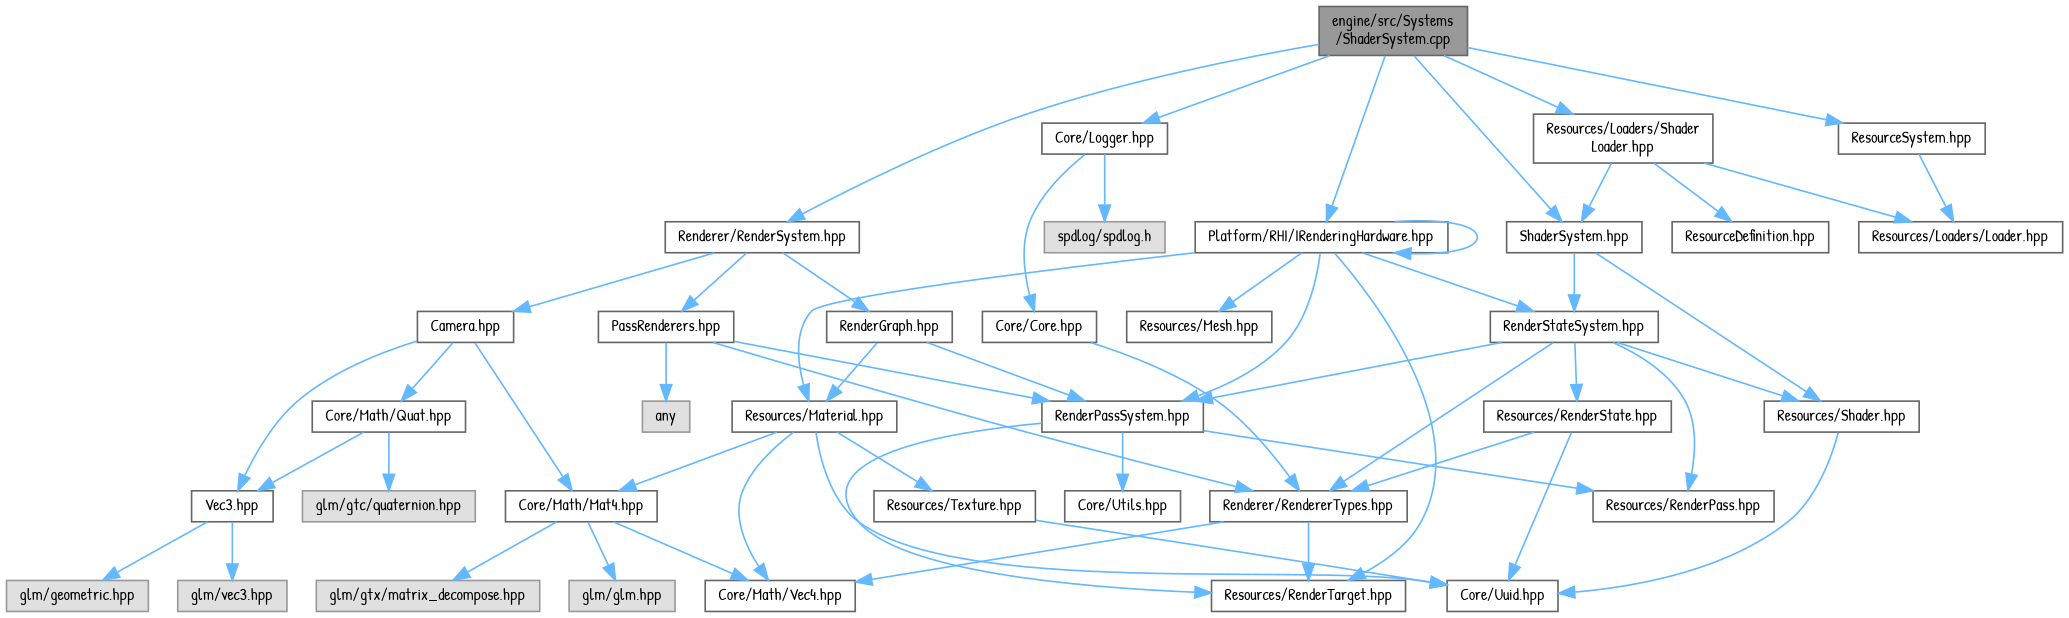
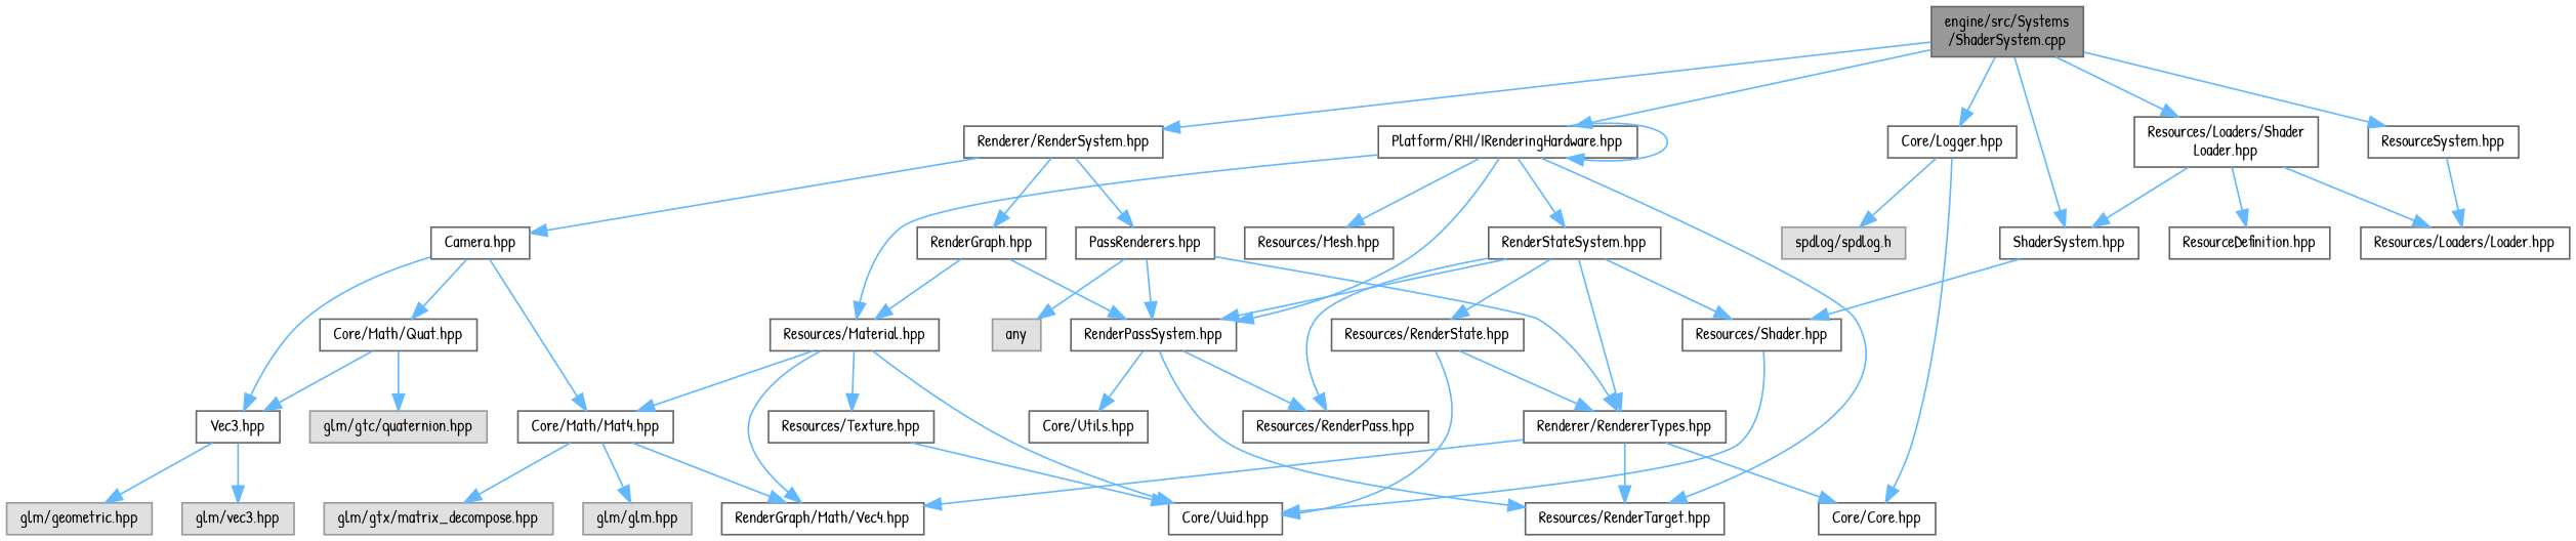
  digraph {
    fontname="Patrick Hand"
    node [color=grey40 fillcolor=white fontname="Patrick Hand" fontsize=10 shape=box style=filled]
    edge [color=steelblue1 fontname="Patrick Hand" fontsize=10 labelfontname=Helvetica labelfontsize=10 style=solid]
    n1 [color=gray40 fillcolor=grey60 fontcolor=black height=0.2 label="engine/src/Systems\l/ShaderSystem.cpp" width=0.4]
    n2 [height=0.2 label="ShaderSystem.hpp" width=0.4]
    n3 [height=0.2 label="Core/Logger.hpp" width=0.4]
    n4 [height=0.2 label="Platform/RHI/IRenderingHardware.hpp" width=0.4]
    n5 [height=0.2 label="ResourceSystem.hpp" width=0.4]
    n6 [height=0.2 label="Renderer/RenderSystem.hpp" width=0.4]
    n7 [height=0.2 label="Resources/Loaders/Shader\lLoader.hpp" width=0.4]
    n8 [height=0.2 label="RenderStateSystem.hpp" width=0.4]
    n9 [height=0.2 label="Resources/Shader.hpp" width=0.4]
    n10 [height=0.2 label="Core/Core.hpp" width=0.4]
    n11 [color=grey60 fillcolor="#E0E0E0" height=0.2 label="spdlog/spdlog.h" width=0.4]
    n12 [height=0.2 label="RenderPassSystem.hpp" width=0.4]
    n13 [height=0.2 label="Resources/RenderTarget.hpp" width=0.4]
    n14 [height=0.2 label="Resources/Material.hpp" width=0.4]
    n15 [height=0.2 label="Resources/Mesh.hpp" width=0.4]
    n16 [height=0.2 label="Resources/Loaders/Loader.hpp" width=0.4]
    n17 [height=0.2 label="Camera.hpp" width=0.4]
    n18 [height=0.2 label="PassRenderers.hpp" width=0.4]
    n19 [height=0.2 label="RenderGraph.hpp" width=0.4]
    n20 [height=0.2 label="ResourceDefinition.hpp" width=0.4]
    n21 [height=0.2 label="Renderer/RendererTypes.hpp" width=0.4]
    n22 [height=0.2 label="Resources/RenderPass.hpp" width=0.4]
    n23 [height=0.2 label="Resources/RenderState.hpp" width=0.4]
    n24 [height=0.2 label="Core/Uuid.hpp" width=0.4]
    n25 [height=0.2 label="Core/Utils.hpp" width=0.4]
-   n26 [height=0.2 label="Core/Math/Vec4.hpp" width=0.4]
+   n26 [height=0.2 label="RenderGraph/Math/Vec4.hpp" width=0.4]
    n27 [height=0.2 label="Core/Math/Mat4.hpp" width=0.4]
    n28 [height=0.2 label="Resources/Texture.hpp" width=0.4]
    n29 [color=grey60 fillcolor="#E0E0E0" height=0.2 label="glm/glm.hpp" width=0.4]
    n30 [color=grey60 fillcolor="#E0E0E0" height=0.2 label="glm/gtx/matrix_decompose.hpp" width=0.4]
    n31 [height=0.2 label="Core/Math/Quat.hpp" width=0.4]
    n32 [height=0.2 label="Vec3.hpp" width=0.4]
    n33 [color=grey60 fillcolor="#E0E0E0" height=0.2 label=any width=0.4]
    n34 [color=grey60 fillcolor="#E0E0E0" height=0.2 label="glm/gtc/quaternion.hpp" width=0.4]
    n35 [color=grey60 fillcolor="#E0E0E0" height=0.2 label="glm/geometric.hpp" width=0.4]
    n36 [color=grey60 fillcolor="#E0E0E0" height=0.2 label="glm/vec3.hpp" width=0.4]
    n1 -> n2
    n1 -> n3
    n1 -> n4
    n1 -> n5
    n1 -> n6
    n1 -> n7
-   n2 -> n8
    n2 -> n9
    n3 -> n10
    n3 -> n11
    n4 -> n4
    n4 -> n8
    n4 -> n12
    n4 -> n13
    n4 -> n14
    n4 -> n15
    n5 -> n16
    n6 -> n17
    n6 -> n18
    n6 -> n19
    n7 -> n2
    n7 -> n16
    n7 -> n20
    n8 -> n9
    n8 -> n12
    n8 -> n21
    n8 -> n22
    n8 -> n23
    n9 -> n24
    n12 -> n13
    n12 -> n22
    n12 -> n25
    n14 -> n24
    n14 -> n26
    n14 -> n27
    n14 -> n28
    n17 -> n27
    n17 -> n31
    n17 -> n32
    n18 -> n12
    n18 -> n21
    n18 -> n33
    n19 -> n12
    n19 -> n14
-   n10 -> n21
+   n21 -> n10
    n21 -> n13
    n21 -> n26
    n23 -> n21
    n23 -> n24
    n27 -> n26
    n27 -> n29
    n27 -> n30
    n28 -> n24
    n31 -> n32
    n31 -> n34
    n32 -> n35
    n32 -> n36
  }
